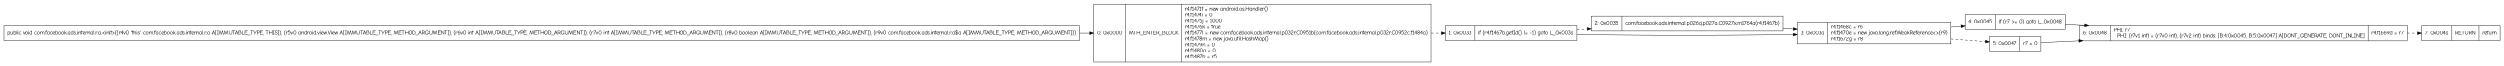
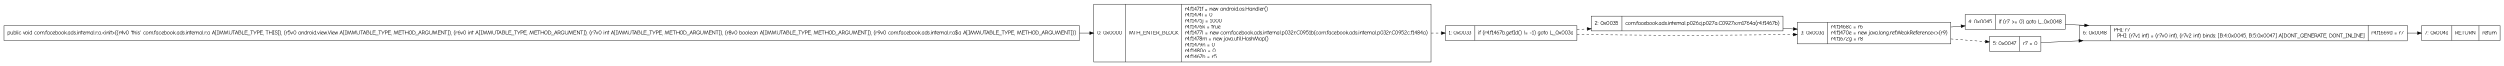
  digraph {
    fontname="Comic Neue"
    rankdir=LR
    node [fontname="Comic Neue" shape=record]
    edge [fontname="Comic Neue"]
-   n1 [label="{0\:\ 0x0000|MTH_ENTER_BLOCK\l|r4.f1471f = new android.os.Handler()\lr4.f1474i = 0\lr4.f1475j = 1000\lr4.f1476k = true\lr4.f1477l = new com.facebook.ads.internal.p032r.C0951b(com.facebook.ads.internal.p032r.C0952c.f1484a)\lr4.f1478m = new java.util.HashMap()\lr4.f1479n = 0\lr4.f1480o = 0\lr4.f1487b = r5\l}"]
+   n1 [label="{0\:\ 0x0000|MTH_ENTER_BLOCK\l|r4.f1471f = new android.os.Handler()\lr4.f1474i = 0\lr4.f1475j = 1000\lr4.f1476k = true\lr4.f1477l = new com.facebook.ads.internal.p032r.C0951b(com.facebook.ads.internal.p032r.C0952c.f1484a)\lr4.f1478m = new java.util.HashMap()\lr4.f1479n = 0\lr4.f1480o = 0\lr4.f1467b = r5\l}"]
    n2 [label="{1\:\ 0x0033|if (r4.f1467b.getId() != \-1) goto L_0x003a\l}"]
    n3 [label="{2\:\ 0x0035|com.facebook.ads.internal.p026q.p027a.C0927x.m1764a(r4.f1467b)\l}"]
    n4 [label="{3\:\ 0x003a|r4.f1468c = r6\lr4.f1470e = new java.lang.ref.WeakReference\<\>(r9)\lr4.f1672g = r8\l}"]
    n5 [label="{4\:\ 0x0045|if (r7 \>= 0) goto L_0x0048\l}"]
    n6 [label="{5\:\ 0x0047|r7 = 0\l}"]
    n7 [label="{6\:\ 0x0048|PHI: r7 \l  PHI: (r7v1 int) = (r7v0 int), (r7v2 int) binds: [B:4:0x0045, B:5:0x0047] A[DONT_GENERATE, DONT_INLINE]\l|r4.f1669d = r7\l}"]
    n8 [label="{7\:\ 0x004a|RETURN\l|return\l}"]
    n9 [label="{public void com.facebook.ads.internal.r.a.\<init\>((r4v0 'this' com.facebook.ads.internal.r.a A[IMMUTABLE_TYPE, THIS]), (r5v0 android.view.View A[IMMUTABLE_TYPE, METHOD_ARGUMENT]), (r6v0 int A[IMMUTABLE_TYPE, METHOD_ARGUMENT]), (r7v0 int A[IMMUTABLE_TYPE, METHOD_ARGUMENT]), (r8v0 boolean A[IMMUTABLE_TYPE, METHOD_ARGUMENT]), (r9v0 com.facebook.ads.internal.r.a$a A[IMMUTABLE_TYPE, METHOD_ARGUMENT])) }"]
    n1 -> n2 [style=dashed]
    n2 -> n3 [style=dashed]
-   n2 -> n4
+   n2 -> n4 [style=dashed]
    n3 -> n4
    n4 -> n5
    n4 -> n6 [style=dashed]
    n5 -> n7
    n6 -> n7
-   n7 -> n8 [style=dashed]
+   n7 -> n8
    n9 -> n1
  }
